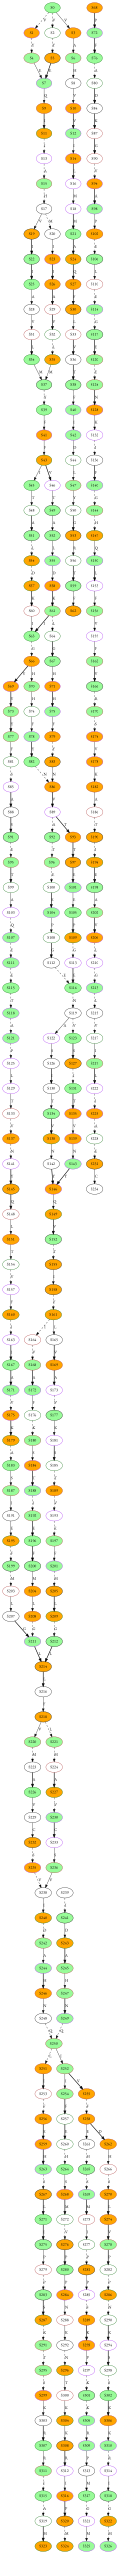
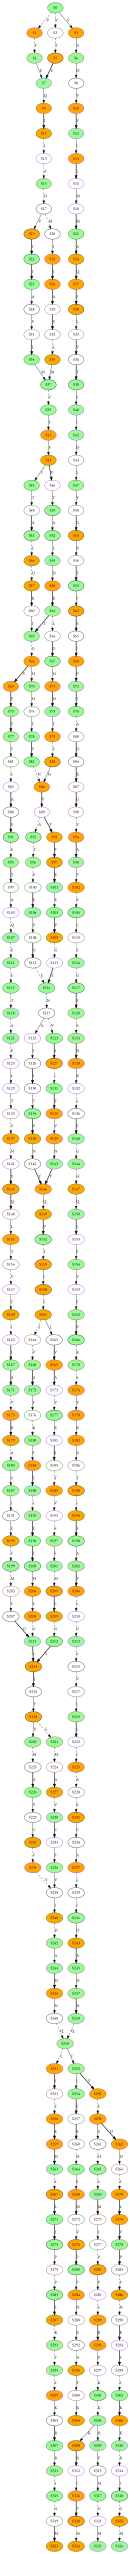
  strict digraph {
    fontname="EB Garamond"
    node [color=purple fillcolor=palegreen fontname="EB Garamond" style=filled]
    edge [fontname="EB Garamond" style=solid]
    S0 [color=darkgreen]
    S1 [fillcolor=orange]
    S2 [color=darkgreen fillcolor=white]
    S3 [color=brown fillcolor=orange]
    S4 [color=brown]
    S5 [color=black fillcolor=orange]
    S6 [color=brown]
    S7
    S8 [color=black fillcolor=white]
    S9 [color=brown fillcolor=orange]
    S10 [fillcolor=orange]
    S11 [color=darkgreen fillcolor=orange]
    S12
    S13 [fillcolor=white]
    S14 [fillcolor=orange]
    S15 [color=brown]
    S16 [fillcolor=white]
    S17 [color=black fillcolor=white]
    S18 [fillcolor=white]
    S19 [color=black fillcolor=orange]
    S20 [color=black fillcolor=white]
    S21 [color=darkgreen]
    S22 [color=black]
    S23 [fillcolor=orange]
    S24 [color=darkgreen fillcolor=orange]
    S25 [color=darkgreen]
    S26 [color=brown fillcolor=orange]
    S27 [color=brown fillcolor=orange]
    S28 [color=black fillcolor=white]
    S29 [color=brown fillcolor=white]
    S30 [color=black fillcolor=orange]
    S31 [color=brown fillcolor=white]
    S32 [color=darkgreen fillcolor=white]
    S33 [color=brown fillcolor=white]
    S34 [color=darkgreen]
    S35 [color=darkgreen fillcolor=orange]
    S36 [color=black fillcolor=white]
    S37 [color=black]
    S38 [color=black]
    S39 [color=darkgreen]
    S40
    S41 [fillcolor=orange]
    S42
    S43 [color=darkgreen fillcolor=orange]
    S44 [color=darkgreen fillcolor=white]
    S45 [color=darkgreen]
    S46 [fillcolor=white]
    S47 [color=brown]
    S48 [color=darkgreen fillcolor=white]
    S49 [color=black]
    S50 [color=darkgreen fillcolor=white]
    S51 [color=black]
    S52 [color=black]
    S53 [color=black fillcolor=orange]
    S54 [color=darkgreen fillcolor=orange]
    S55
    S56 [color=darkgreen fillcolor=white]
    S57 [color=darkgreen fillcolor=orange]
    S58 [fillcolor=orange]
    S59 [color=black]
    S60 [color=brown fillcolor=white]
    S61 [color=brown]
    S62 [color=black fillcolor=orange]
    S63 [color=darkgreen]
    S64 [color=darkgreen fillcolor=white]
+   S65 [color=black fillcolor=white]
    S66 [color=brown fillcolor=orange]
    S67 [color=black]
    S68 [color=brown fillcolor=orange]
    S69 [fillcolor=orange]
    S70 [color=brown]
    S71 [fillcolor=orange]
    S72
    S73 [color=brown]
    S74 [color=darkgreen fillcolor=white]
    S75
    S76 [color=darkgreen]
    S77 [color=brown]
    S78
    S79 [color=brown fillcolor=orange]
    S80 [color=darkgreen fillcolor=white]
    S81 [color=darkgreen fillcolor=white]
    S82 [color=darkgreen]
    S83 [color=black fillcolor=orange]
    S84 [color=black fillcolor=white]
    S85 [fillcolor=white]
    S86 [color=brown fillcolor=orange]
    S87 [color=brown fillcolor=white]
    S88 [color=black fillcolor=white]
    S89 [fillcolor=white]
    S90 [color=brown fillcolor=white]
    S91 [color=black]
    S92 [color=black]
    S93 [color=brown fillcolor=orange]
    S94 [fillcolor=orange]
    S95 [color=brown]
    S96 [color=brown]
    S97 [color=black fillcolor=orange]
    S98
    S99 [color=darkgreen fillcolor=white]
    S100 [color=darkgreen fillcolor=white]
    S101
    S102 [color=brown fillcolor=orange]
    S103 [fillcolor=white]
    S104
    S105 [color=darkgreen]
    S106 [color=black]
    S107
    S108 [color=darkgreen fillcolor=white]
    S109 [color=darkgreen fillcolor=orange]
    S110 [color=brown fillcolor=white]
    S111
    S112 [color=black fillcolor=white]
    S113 [fillcolor=white]
    S114
    S115 [color=darkgreen]
    S116 [color=darkgreen]
    S117 [color=black]
    S118
    S119 [color=black fillcolor=white]
    S120 [color=brown]
    S121
    S122 [fillcolor=white]
    S123 [color=darkgreen]
    S124 [color=brown]
    S125 [fillcolor=white]
    S126 [color=black fillcolor=white]
    S127 [color=black fillcolor=orange]
    S128 [fillcolor=orange]
    S129 [fillcolor=white]
    S130 [color=black fillcolor=white]
    S131 [color=darkgreen]
    S132 [fillcolor=white]
    S133 [color=brown fillcolor=white]
    S134 [color=black]
    S135 [fillcolor=orange]
    S136 [color=black fillcolor=white]
    S137 [color=brown fillcolor=orange]
    S138 [color=darkgreen fillcolor=orange]
    S139 [fillcolor=orange]
    S140
    S141 [fillcolor=white]
    S142 [color=black fillcolor=white]
    S143
    S144 [color=brown]
    S145 [color=black fillcolor=orange]
    S146 [fillcolor=orange]
    S147 [color=darkgreen fillcolor=orange]
    S148 [color=brown fillcolor=white]
    S149 [color=darkgreen fillcolor=orange]
    S150
    S151 [color=brown fillcolor=orange]
    S152 [color=black]
    S153 [fillcolor=white]
    S154 [color=darkgreen fillcolor=white]
    S155 [color=black fillcolor=orange]
    S156 [color=brown]
    S157 [fillcolor=white]
    S158 [color=black fillcolor=orange]
    S159 [fillcolor=white]
    S160 [color=darkgreen fillcolor=orange]
    S161 [color=darkgreen fillcolor=orange]
    S162 [color=brown]
    S163 [fillcolor=white]
    S164 [color=brown fillcolor=white]
    S165 [color=black fillcolor=white]
    S166 [color=black]
    S167 [color=darkgreen]
    S168 [color=brown]
    S169 [color=brown fillcolor=orange]
    S170 [color=brown]
    S171
    S172
    S173 [fillcolor=white]
    S174 [fillcolor=orange]
    S175 [fillcolor=orange]
    S176 [color=darkgreen fillcolor=white]
    S177 [color=black]
    S178 [fillcolor=orange]
    S179 [color=darkgreen fillcolor=orange]
    S180 [color=brown]
    S181 [fillcolor=white]
    S182 [color=brown fillcolor=orange]
    S183 [color=darkgreen]
    S184 [fillcolor=orange]
    S185 [color=darkgreen fillcolor=white]
    S186 [color=brown fillcolor=white]
    S187 [color=brown]
    S188
    S189 [color=brown fillcolor=orange]
    S190 [color=black fillcolor=orange]
    S191 [color=black fillcolor=white]
    S192 [color=brown]
    S193 [fillcolor=white]
    S194 [color=darkgreen fillcolor=orange]
    S195 [color=darkgreen fillcolor=orange]
    S196 [color=darkgreen]
    S197 [color=brown]
    S198 [color=black]
    S199 [color=black]
    S200 [color=black]
    S201
    S202 [color=brown]
    S203 [color=brown fillcolor=white]
    S204 [color=brown fillcolor=orange]
    S205 [color=black fillcolor=orange]
    S206 [fillcolor=orange]
    S207 [color=black fillcolor=white]
    S208 [color=brown fillcolor=orange]
    S209 [color=darkgreen fillcolor=orange]
    S210 [fillcolor=white]
    S211
    S212 [color=black]
    S213
    S214 [color=black fillcolor=orange]
    S215 [color=black fillcolor=white]
    S216 [color=black fillcolor=white]
    S217 [color=darkgreen fillcolor=white]
    S218 [color=black fillcolor=orange]
    S219 [color=brown]
    S220 [color=brown]
    S221 [color=brown]
    S222 [fillcolor=white]
    S223 [color=black fillcolor=white]
    S224 [color=brown fillcolor=white]
    S225 [fillcolor=orange]
    S226 [color=darkgreen]
    S227 [color=darkgreen fillcolor=orange]
    S228 [color=darkgreen fillcolor=white]
    S229 [color=black fillcolor=white]
    S230
    S231 [color=black fillcolor=orange]
    S232 [color=black fillcolor=orange]
    S233 [fillcolor=white]
    S234 [color=black fillcolor=white]
    S235 [fillcolor=orange]
    S236 [color=brown]
+   S237 [fillcolor=orange]
    S238 [color=black fillcolor=white]
    S239 [color=black fillcolor=white]
    S240 [color=darkgreen fillcolor=orange]
    S241 [color=black]
    S242 [color=brown]
    S243 [color=darkgreen fillcolor=orange]
    S244
    S245 [color=brown]
    S246 [color=brown fillcolor=orange]
    S247 [color=brown]
    S248 [color=black fillcolor=white]
    S249
    S250 [color=brown]
    S251 [color=brown fillcolor=orange]
    S252 [color=brown]
    S253 [color=brown fillcolor=white]
    S254 [color=brown]
    S255 [color=brown fillcolor=orange]
    S256 [color=brown fillcolor=orange]
    S257 [color=darkgreen fillcolor=white]
    S258 [color=brown fillcolor=orange]
    S259 [fillcolor=orange]
    S260 [color=darkgreen fillcolor=white]
    S261 [color=black fillcolor=white]
    S262 [color=brown fillcolor=orange]
    S263
    S264 [color=darkgreen]
    S265 [color=black]
    S266 [color=brown fillcolor=white]
    S267 [color=black fillcolor=orange]
    S268 [fillcolor=orange]
    S269
    S270 [color=brown fillcolor=orange]
    S271 [color=darkgreen]
    S272 [color=darkgreen fillcolor=white]
    S273 [color=brown fillcolor=white]
    S274 [color=brown fillcolor=orange]
    S275 [color=black]
    S276 [color=black fillcolor=orange]
    S277 [color=darkgreen fillcolor=white]
    S278 [color=brown]
    S279 [color=brown fillcolor=white]
    S280 [color=black]
    S281 [color=black fillcolor=orange]
    S282 [color=darkgreen fillcolor=white]
    S283 [color=black]
    S284 [fillcolor=orange]
    S285 [fillcolor=white]
    S286 [color=darkgreen fillcolor=orange]
    S287 [color=darkgreen fillcolor=orange]
    S288 [color=brown fillcolor=white]
    S289 [color=brown fillcolor=orange]
    S290 [color=darkgreen fillcolor=white]
    S291 [color=brown]
    S292 [color=black fillcolor=white]
    S293 [fillcolor=orange]
    S294 [fillcolor=white]
    S295 [color=brown]
    S296 [color=darkgreen fillcolor=orange]
    S297 [fillcolor=white]
    S298 [color=darkgreen fillcolor=white]
    S299 [fillcolor=orange]
    S300 [color=brown fillcolor=white]
    S301 [color=black]
    S302 [color=darkgreen]
    S303 [color=black fillcolor=white]
    S304 [color=darkgreen fillcolor=orange]
    S305
    S306 [color=brown fillcolor=orange]
    S307 [color=darkgreen]
    S308 [color=black fillcolor=orange]
    S309
    S310
    S311 [color=brown]
    S312 [fillcolor=white]
    S313 [color=black fillcolor=white]
    S314 [fillcolor=white]
    S315 [color=darkgreen]
    S316 [fillcolor=orange]
    S317 [color=darkgreen]
    S318 [color=black]
    S319 [color=darkgreen fillcolor=white]
    S320 [color=black fillcolor=orange]
    S321 [fillcolor=white]
    S322 [color=darkgreen fillcolor=orange]
    S323 [color=darkgreen fillcolor=orange]
    S324 [color=darkgreen fillcolor=orange]
    S325
    S326
    S0 -> S1 [label=V style=dashed]
    S0 -> S2 [label=V style=dashed]
    S0 -> S3 [label=V]
    S1 -> S4 [label=Y style=dashed]
    S2 -> S5 [label=Y style=dashed]
    S3 -> S6 [label=A]
    S4 -> S7 [label=E]
    S5 -> S7 [label=E style=bold]
    S6 -> S8 [label=H]
    S7 -> S9 [label=Q]
    S8 -> S10 [label=V]
    S9 -> S11 [label=I style=bold]
    S10 -> S12 [label=V style=bold]
    S11 -> S13 [label=I style=dashed]
    S12 -> S14 [label=I]
    S13 -> S15 [label=A style=dashed]
    S14 -> S16 [label=L style=bold]
    S15 -> S17 [label=H style=dashed]
    S16 -> S18 [label=M]
    S17 -> S19 [label=V]
    S17 -> S20 [label=M style=dashed]
    S18 -> S21 [label=M style=bold]
    S19 -> S22 [label=I style=bold]
    S20 -> S23 [label=I]
    S21 -> S24 [label=A style=bold]
    S22 -> S25 [label=I style=bold]
    S23 -> S26 [label=I style=bold]
    S24 -> S27 [label=Q style=bold]
    S25 -> S28 [label=A]
    S26 -> S29 [label=A style=bold]
    S27 -> S30 [label=F style=bold]
    S28 -> S31 [label=V]
    S29 -> S32 [label=V style=bold]
    S30 -> S33 [label=L]
    S31 -> S34 [label=L style=bold]
    S32 -> S35 [label=L style=dashed]
    S33 -> S36 [label=V style=bold]
    S34 -> S37 [label=M]
    S35 -> S37 [label=M]
    S36 -> S38 [label=T style=bold]
    S37 -> S39 [label=Y style=dashed]
    S38 -> S40 [label=F]
    S39 -> S41 [label=F]
    S40 -> S42 [label=I]
    S41 -> S43 [label=F]
    S42 -> S44 [label=D]
    S43 -> S45 [label=I]
    S43 -> S46 [label=V style=bold]
    S44 -> S47 [label=L]
    S45 -> S48 [label=T]
    S46 -> S49 [label=T]
    S47 -> S50 [label=Y]
    S48 -> S51 [label=A style=bold]
    S49 -> S52 [label=A]
    S50 -> S53 [label=G style=bold]
    S51 -> S54 [label=L style=dashed]
    S52 -> S55 [label=L]
    S53 -> S56 [label=R]
    S54 -> S57 [label=D style=dashed]
    S55 -> S58 [label=D]
    S56 -> S59 [label=T style=bold]
    S57 -> S60 [label=K style=bold]
    S58 -> S61 [label=K style=bold]
    S59 -> S62 [label=F]
    S60 -> S63 [label=I]
    S61 -> S63 [label=I style=bold]
    S61 -> S64 [label=L style=dashed]
+   S62 -> S65 [label=E style=bold]
    S63 -> S66 [label=G style=dashed]
    S64 -> S67 [label=G style=bold]
+   S65 -> S68 [label=I style=bold]
    S66 -> S69 [label=Y style=bold]
    S66 -> S70 [label=H]
    S67 -> S71 [label=H]
    S68 -> S72 [label=P style=bold]
    S69 -> S73 [label=Y style=bold]
    S70 -> S74 [label=H]
    S71 -> S75 [label=H style=bold]
    S72 -> S76 [label=F style=bold]
    S73 -> S77 [label=Y style=bold]
    S74 -> S78 [label=F]
    S75 -> S79 [label=F]
    S76 -> S80 [label=A style=dashed]
    S77 -> S81 [label=F]
    S78 -> S82 [label=Y style=bold]
    S79 -> S83 [label=Y style=dashed]
    S80 -> S84 [label=D style=bold]
    S81 -> S85 [label=S style=dashed]
    S82 -> S86 [label=N style=dashed]
    S83 -> S86 [label=N]
    S84 -> S87 [label=K style=bold]
    S85 -> S88 [label=A style=bold]
    S86 -> S89 [label=V style=bold]
    S87 -> S90 [label=G style=bold]
    S88 -> S91 [label=S style=bold]
    S89 -> S92 [label=A style=dashed]
    S89 -> S93 [label=T style=bold]
    S90 -> S94 [label=V style=dashed]
    S91 -> S95 [label=E style=dashed]
    S92 -> S96 [label=T style=dashed]
    S93 -> S97 [label=T style=bold]
    S94 -> S98 [label=A style=bold]
    S95 -> S99 [label=T style=bold]
    S96 -> S100 [label=E style=dashed]
    S97 -> S101 [label=E style=bold]
    S98 -> S102 [label=P]
    S99 -> S103 [label=A]
    S100 -> S104 [label=E style=bold]
    S101 -> S105 [label=E]
    S102 -> S106 [label=E style=dashed]
    S103 -> S107 [label=Q style=dashed]
    S104 -> S108 [label=P]
    S105 -> S109 [label=P style=bold]
    S106 -> S110 [label=L]
    S107 -> S111 [label=E style=dashed]
    S108 -> S112 [label=G style=bold]
    S109 -> S113 [label=G style=dashed]
    S110 -> S114 [label=E style=dashed]
    S111 -> S115 [label=E style=dashed]
    S112 -> S116 [label=E style=dashed]
    S113 -> S116 [label=E style=bold]
    S114 -> S117 [label=G style=dashed]
    S115 -> S118 [label=T style=dashed]
    S116 -> S119 [label=N style=dashed]
    S117 -> S120 [label=E style=bold]
    S118 -> S121 [label=A style=dashed]
    S119 -> S122 [label=A]
    S119 -> S123 [label=V style=dashed]
    S120 -> S124 [label=E style=dashed]
    S121 -> S125 [label=P style=dashed]
    S122 -> S126 [label=S]
    S123 -> S127 [label=S style=bold]
    S124 -> S128 [label=N style=bold]
    S125 -> S129 [label=L]
    S126 -> S130 [label=I style=bold]
    S127 -> S131 [label=I style=dashed]
    S128 -> S132 [label=K]
    S129 -> S133 [label=T]
    S130 -> S134 [label=T]
    S131 -> S135 [label=T style=bold]
-   S132 -> S136 [label=I style=dashed]
+   S132 -> S136 [label=L style=dashed]
    S133 -> S137 [label=V style=dashed]
    S134 -> S138 [label=V style=bold]
    S135 -> S139 [label=V]
    S136 -> S140 [label=F style=bold]
    S137 -> S141 [label=N style=dashed]
    S138 -> S142 [label=N]
    S139 -> S143 [label=N]
    S140 -> S144 [label=G style=dashed]
    S141 -> S145 [label=Y style=bold]
    S142 -> S146 [label=Y style=bold]
    S143 -> S146 [label=Y style=bold]
    S144 -> S147 [label=H style=dashed]
    S145 -> S148 [label=Q style=bold]
    S146 -> S149 [label=Q]
    S147 -> S150 [label=Q]
    S148 -> S151 [label=L]
    S149 -> S152 [label=V style=bold]
    S150 -> S153 [label=L style=bold]
    S151 -> S154 [label=T]
    S152 -> S155 [label=T style=dashed]
    S153 -> S156 [label=F]
    S154 -> S157 [label=V style=dashed]
    S155 -> S158 [label=I]
    S156 -> S159 [label=V]
    S157 -> S160 [label=F]
    S158 -> S161 [label=F style=dashed]
    S159 -> S162 [label=F]
    S160 -> S163 [label=I style=dashed]
    S161 -> S164 [label=I style=dashed]
    S161 -> S165 [label=L]
    S162 -> S166 [label=V style=bold]
    S163 -> S167 [label=I style=bold]
    S164 -> S168 [label=V style=dashed]
    S165 -> S169 [label=V style=bold]
    S166 -> S170 [label=R style=dashed]
    S167 -> S171 [label=A style=bold]
    S168 -> S172 [label=A style=bold]
    S169 -> S173 [label=A style=bold]
    S170 -> S174 [label=S style=dashed]
    S171 -> S175 [label=V style=dashed]
    S172 -> S176 [label=F]
    S173 -> S177 [label=V style=dashed]
    S174 -> S178 [label=V]
    S175 -> S179 [label=K style=bold]
    S176 -> S180 [label=K style=dashed]
    S177 -> S181 [label=K]
    S178 -> S182 [label=K]
    S179 -> S183 [label=A style=dashed]
    S180 -> S184 [label=S]
    S181 -> S185 [label=S style=bold]
    S182 -> S186 [label=A]
    S183 -> S187 [label=S]
    S184 -> S188 [label=T style=bold]
    S185 -> S189 [label=T style=dashed]
    S186 -> S190 [label=T style=dashed]
    S187 -> S191 [label=I]
    S188 -> S192 [label=I style=dashed]
    S189 -> S193 [label=V style=dashed]
    S190 -> S194 [label=I style=dashed]
    S191 -> S195 [label=E]
    S192 -> S196 [label=E style=bold]
    S193 -> S197 [label=E style=dashed]
    S194 -> S198 [label=E style=bold]
    S195 -> S199 [label=F style=dashed]
    S196 -> S200 [label=F style=bold]
    S197 -> S201 [label=F]
    S198 -> S202 [label=A]
    S199 -> S203 [label=M style=dashed]
    S200 -> S204 [label=M]
    S201 -> S205 [label=M style=dashed]
    S202 -> S206 [label=V style=bold]
    S203 -> S207 [label=L]
    S204 -> S208 [label=L]
    S205 -> S209 [label=L style=bold]
    S206 -> S210 [label=L style=dashed]
    S207 -> S211 [label=G style=bold]
    S208 -> S211 [label=G style=dashed]
    S209 -> S212 [label=G style=dashed]
    S210 -> S213 [label=G style=dashed]
    S211 -> S214 [label=L style=bold]
    S212 -> S214 [label=L style=bold]
    S213 -> S215 [label=L style=dashed]
    S214 -> S216 [label=L style=bold]
    S215 -> S217 [label=V style=dashed]
    S216 -> S218 [label=F]
    S217 -> S219 [label=I]
    S218 -> S220 [label=V]
    S218 -> S221 [label=L style=dashed]
    S219 -> S222 [label=L style=bold]
    S220 -> S223 [label=M style=dashed]
    S221 -> S224 [label=M style=dashed]
    S222 -> S225 [label=I style=dashed]
    S223 -> S226 [label=A style=bold]
    S224 -> S227 [label=A style=bold]
    S225 -> S228 [label=A style=dashed]
    S226 -> S229 [label=V]
    S227 -> S230 [label=V style=dashed]
    S228 -> S231 [label=E style=dashed]
    S229 -> S232 [label=C]
    S230 -> S233 [label=C style=bold]
    S231 -> S234 [label=C]
    S232 -> S235 [label=S style=dashed]
    S233 -> S236 [label=S]
+   S234 -> S237 [label=A]
    S235 -> S238 [label=V style=dashed]
    S236 -> S238 [label=V]
+   S237 -> S239 [label=L style=dashed]
    S238 -> S240 [label=I]
    S239 -> S241 [label=I style=dashed]
    S240 -> S242 [label=D style=dashed]
    S241 -> S243 [label=D]
    S242 -> S244 [label=A]
    S243 -> S245 [label=A style=bold]
    S244 -> S246 [label=H style=bold]
    S245 -> S247 [label=H]
    S246 -> S248 [label=N]
    S247 -> S249 [label=N style=bold]
    S248 -> S250 [label=Q style=dashed]
    S249 -> S250 [label=Q style=dashed]
    S250 -> S251 [label=L style=dashed]
    S250 -> S252 [label=I]
    S251 -> S253 [label=I style=bold]
    S252 -> S254 [label=I]
    S252 -> S255 [label=V style=bold]
    S253 -> S256 [label=F style=dashed]
    S254 -> S257 [label=F style=bold]
    S255 -> S258 [label=F style=dashed]
    S256 -> S259 [label=E style=bold]
    S257 -> S260 [label=E style=bold]
    S258 -> S261 [label=E]
    S258 -> S262 [label=D style=bold]
    S259 -> S263 [label=H style=bold]
    S260 -> S264 [label=H style=dashed]
    S261 -> S265 [label=H style=dashed]
    S262 -> S266 [label=H]
    S263 -> S267 [label=S style=dashed]
    S264 -> S268 [label=S]
    S265 -> S269 [label=S style=dashed]
    S266 -> S270 [label=S style=dashed]
    S267 -> S271 [label=L style=bold]
    S268 -> S272 [label=M style=bold]
    S269 -> S273 [label=M style=bold]
    S270 -> S274 [label=L style=bold]
    S271 -> S275 [label=I style=bold]
    S272 -> S276 [label=V style=dashed]
    S273 -> S277 [label=I]
    S274 -> S278 [label=V style=bold]
    S275 -> S279 [label=P]
    S276 -> S280 [label=P style=bold]
    S277 -> S281 [label=P style=dashed]
    S278 -> S282 [label=P style=bold]
    S279 -> S283 [label=P style=dashed]
    S280 -> S284 [label=P]
    S281 -> S285 [label=P]
    S282 -> S286 [label=P style=dashed]
    S283 -> S287 [label=S style=bold]
    S284 -> S288 [label=N]
    S285 -> S289 [label=S style=dashed]
    S286 -> S290 [label=N style=dashed]
    S287 -> S291 [label=K style=dashed]
    S288 -> S292 [label=K]
    S289 -> S293 [label=K style=bold]
    S290 -> S294 [label=K style=bold]
    S291 -> S295 [label=T style=dashed]
    S292 -> S296 [label=N style=dashed]
    S293 -> S297 [label=P]
    S294 -> S298 [label=S style=bold]
    S295 -> S299 [label=S style=dashed]
    S296 -> S300 [label=T]
    S297 -> S301 [label=K style=dashed]
    S298 -> S302 [label=S style=dashed]
    S299 -> S303 [label=K]
    S300 -> S304 [label=K]
    S301 -> S305 [label=K style=dashed]
    S302 -> S306 [label=K style=bold]
    S303 -> S307 [label=R style=bold]
-   S304 -> S308 [label=K]
+   S305 -> S308 [label=K]
    S305 -> S309 [label=R]
    S306 -> S310 [label=K]
    S307 -> S311 [label=R]
    S308 -> S312 [label=R style=bold]
    S309 -> S313 [label=P]
    S310 -> S314 [label=R style=dashed]
    S311 -> S315 [label=I style=dashed]
    S312 -> S316 [label=I]
    S313 -> S317 [label=M]
    S314 -> S318 [label=I]
    S315 -> S319 [label=A style=dashed]
    S316 -> S320 [label=P style=bold]
    S317 -> S321 [label=G style=dashed]
    S318 -> S322 [label=G style=dashed]
    S319 -> S323 [label=M style=bold]
    S320 -> S324 [label=M style=dashed]
    S321 -> S325 [label=M]
    S322 -> S326 [label=M style=dashed]
  }
